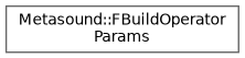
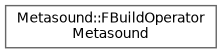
  digraph {
    rankdir=LR
-   n1 [color=grey40 fillcolor=white fontname=Helvetica fontsize=10 height=0.2 label="Metasound::FBuildOperator\lParams" shape=box style=filled width=0.4]
+   n1 [color=grey40 fillcolor=white fontname=Helvetica fontsize=10 height=0.2 label="Metasound::FBuildOperator\lMetasound" shape=box style=filled width=0.4]
  }
